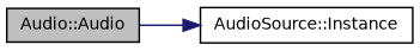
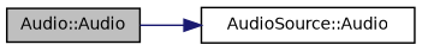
  digraph {
    rankdir=LR
    node [color=black fontname=Helvetica fontsize=10 shape=record style=filled]
    n1 [fillcolor=grey75 fontcolor=black height=0.2 label="Audio::Audio" width=0.4]
-   n2 [fillcolor=white height=0.2 label="AudioSource::Instance" width=0.4]
+   n2 [fillcolor=white height=0.2 label="AudioSource::Audio" width=0.4]
    n1 -> n2 [color=midnightblue fontname=Helvetica fontsize=10 labelfontname=Helvetica labelfontsize=10 style=solid]
  }
